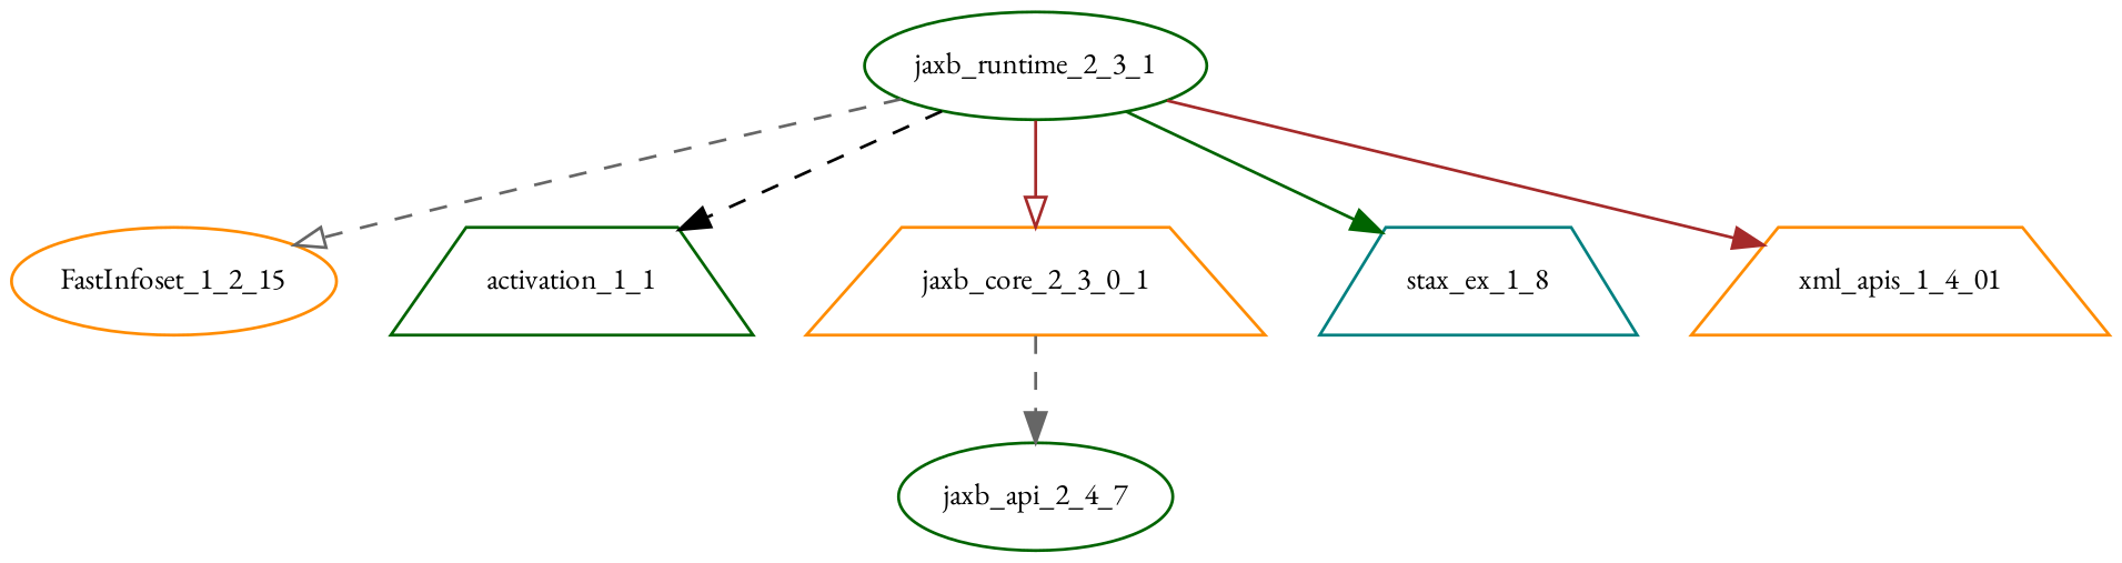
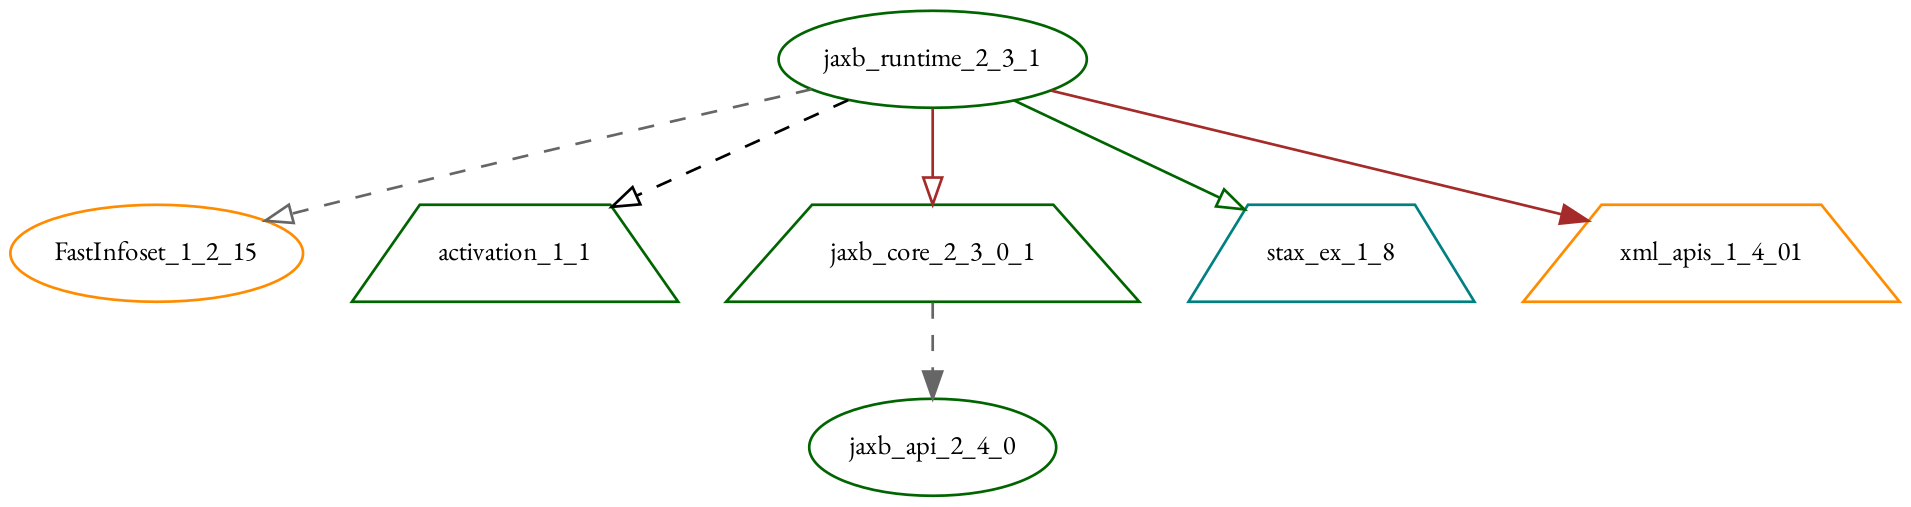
  digraph {
    fontname="EB Garamond"
    node [color=darkgreen fontname="EB Garamond" fontsize=10.0 shape=trapezium]
    edge [arrowhead=onormal color=gray40 fontname="EB Garamond" style=dashed]
    jaxb_runtime_2_3_1 [shape=ellipse]
    FastInfoset_1_2_15 [color=darkorange shape=ellipse]
    activation_1_1
-   jaxb_core_2_3_0_1 [color=darkorange]
+   jaxb_core_2_3_0_1
    stax_ex_1_8 [color=teal]
    xml_apis_1_4_01 [color=darkorange]
-   jaxb_api_2_4_0 [shape=ellipse label=jaxb_api_2_4_7]
+   jaxb_api_2_4_0 [shape=ellipse]
    jaxb_runtime_2_3_1 -> FastInfoset_1_2_15
-   jaxb_runtime_2_3_1 -> activation_1_1 [arrowhead=normal color=black]
+   jaxb_runtime_2_3_1 -> activation_1_1 [color=black]
    jaxb_runtime_2_3_1 -> jaxb_core_2_3_0_1 [color=brown style=solid]
-   jaxb_runtime_2_3_1 -> stax_ex_1_8 [arrowhead=normal color=darkgreen style=solid]
+   jaxb_runtime_2_3_1 -> stax_ex_1_8 [color=darkgreen style=solid]
    jaxb_runtime_2_3_1 -> xml_apis_1_4_01 [arrowhead=normal color=brown style=solid]
    jaxb_core_2_3_0_1 -> jaxb_api_2_4_0 [arrowhead=normal]
  }
